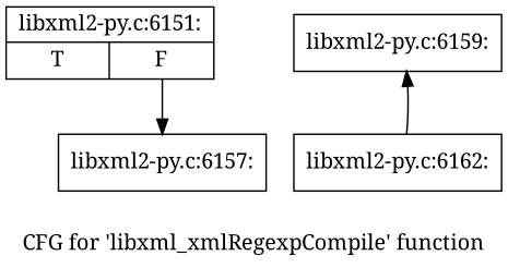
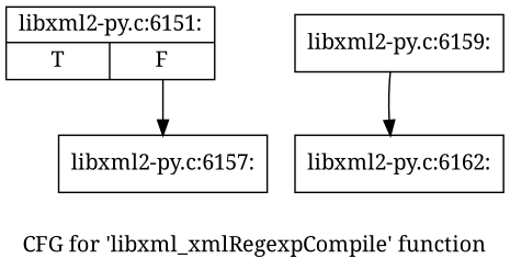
  digraph {
    fontname="Noto Serif"
    label="CFG for 'libxml_xmlRegexpCompile' function"
    node [fontname="Noto Serif" shape=record]
    edge [fontname="Noto Serif"]
    n1 [label="{libxml2-py.c:6151:|{<s0>T|<s1>F}}"]
    n2 [label="{libxml2-py.c:6157:}"]
    n3 [label="{libxml2-py.c:6159:}"]
    n4 [label="{libxml2-py.c:6162:}"]
    n1 -> n2 [tailport=s1]
-   n4 -> n3
+   n3 -> n4
  }
